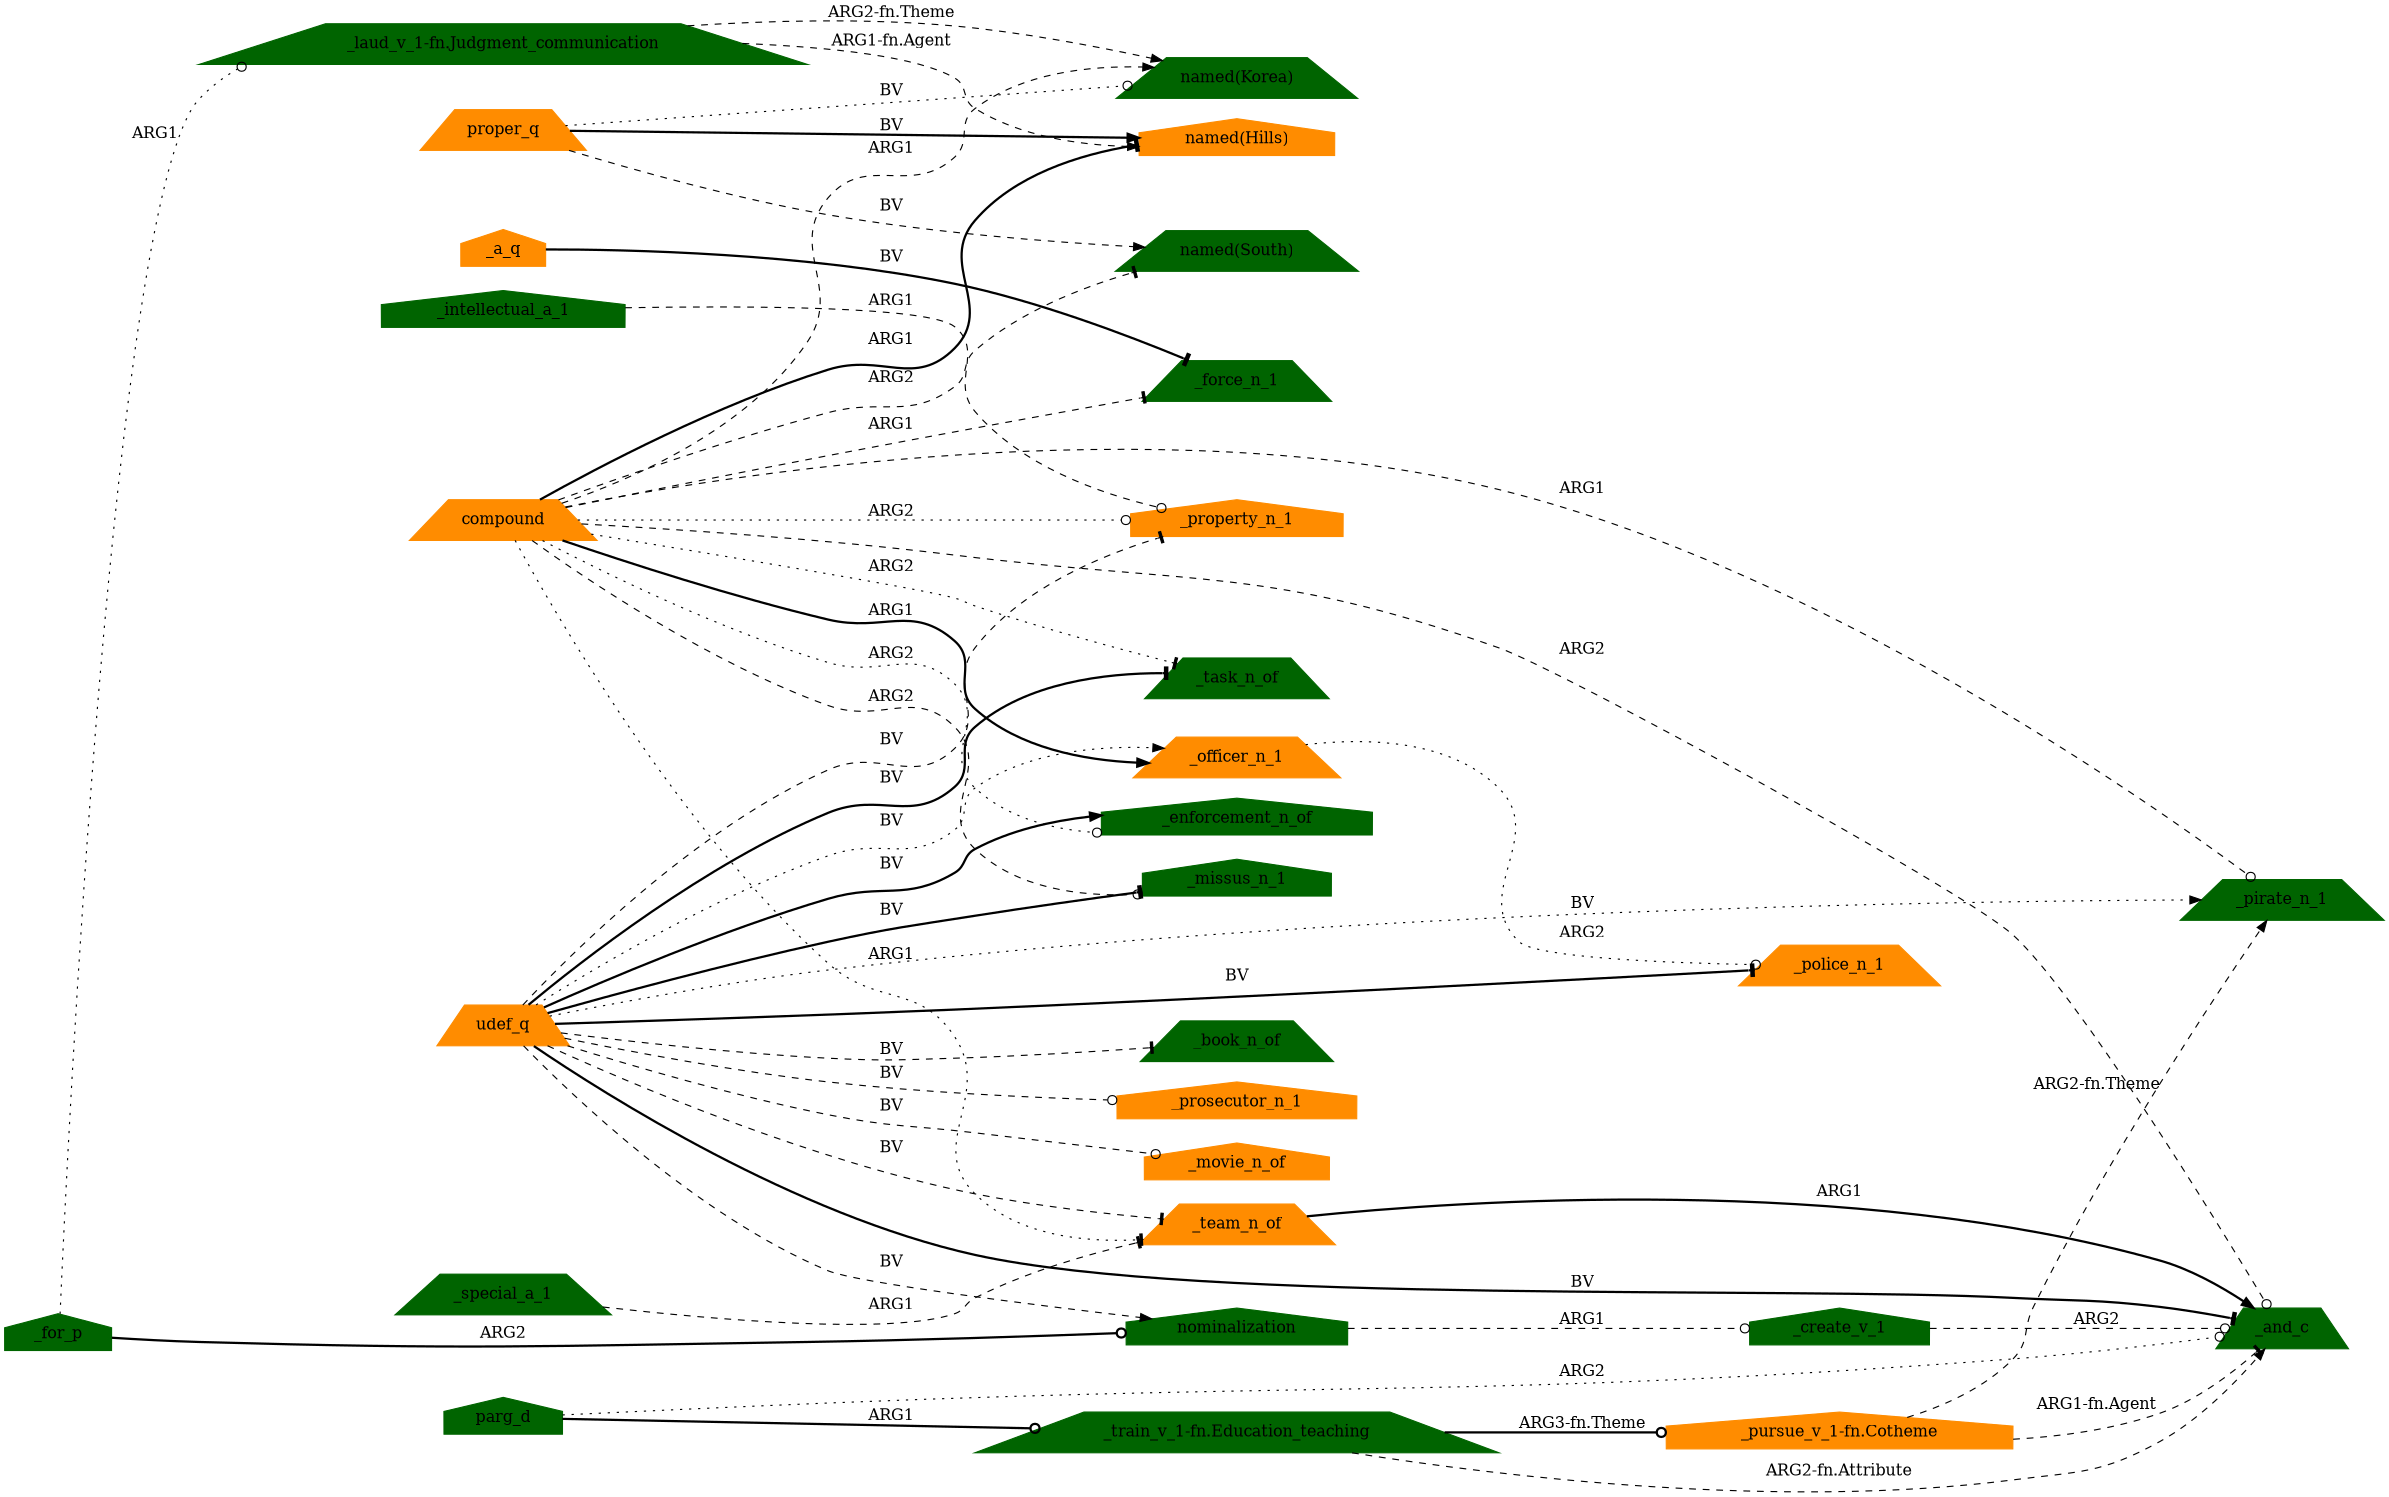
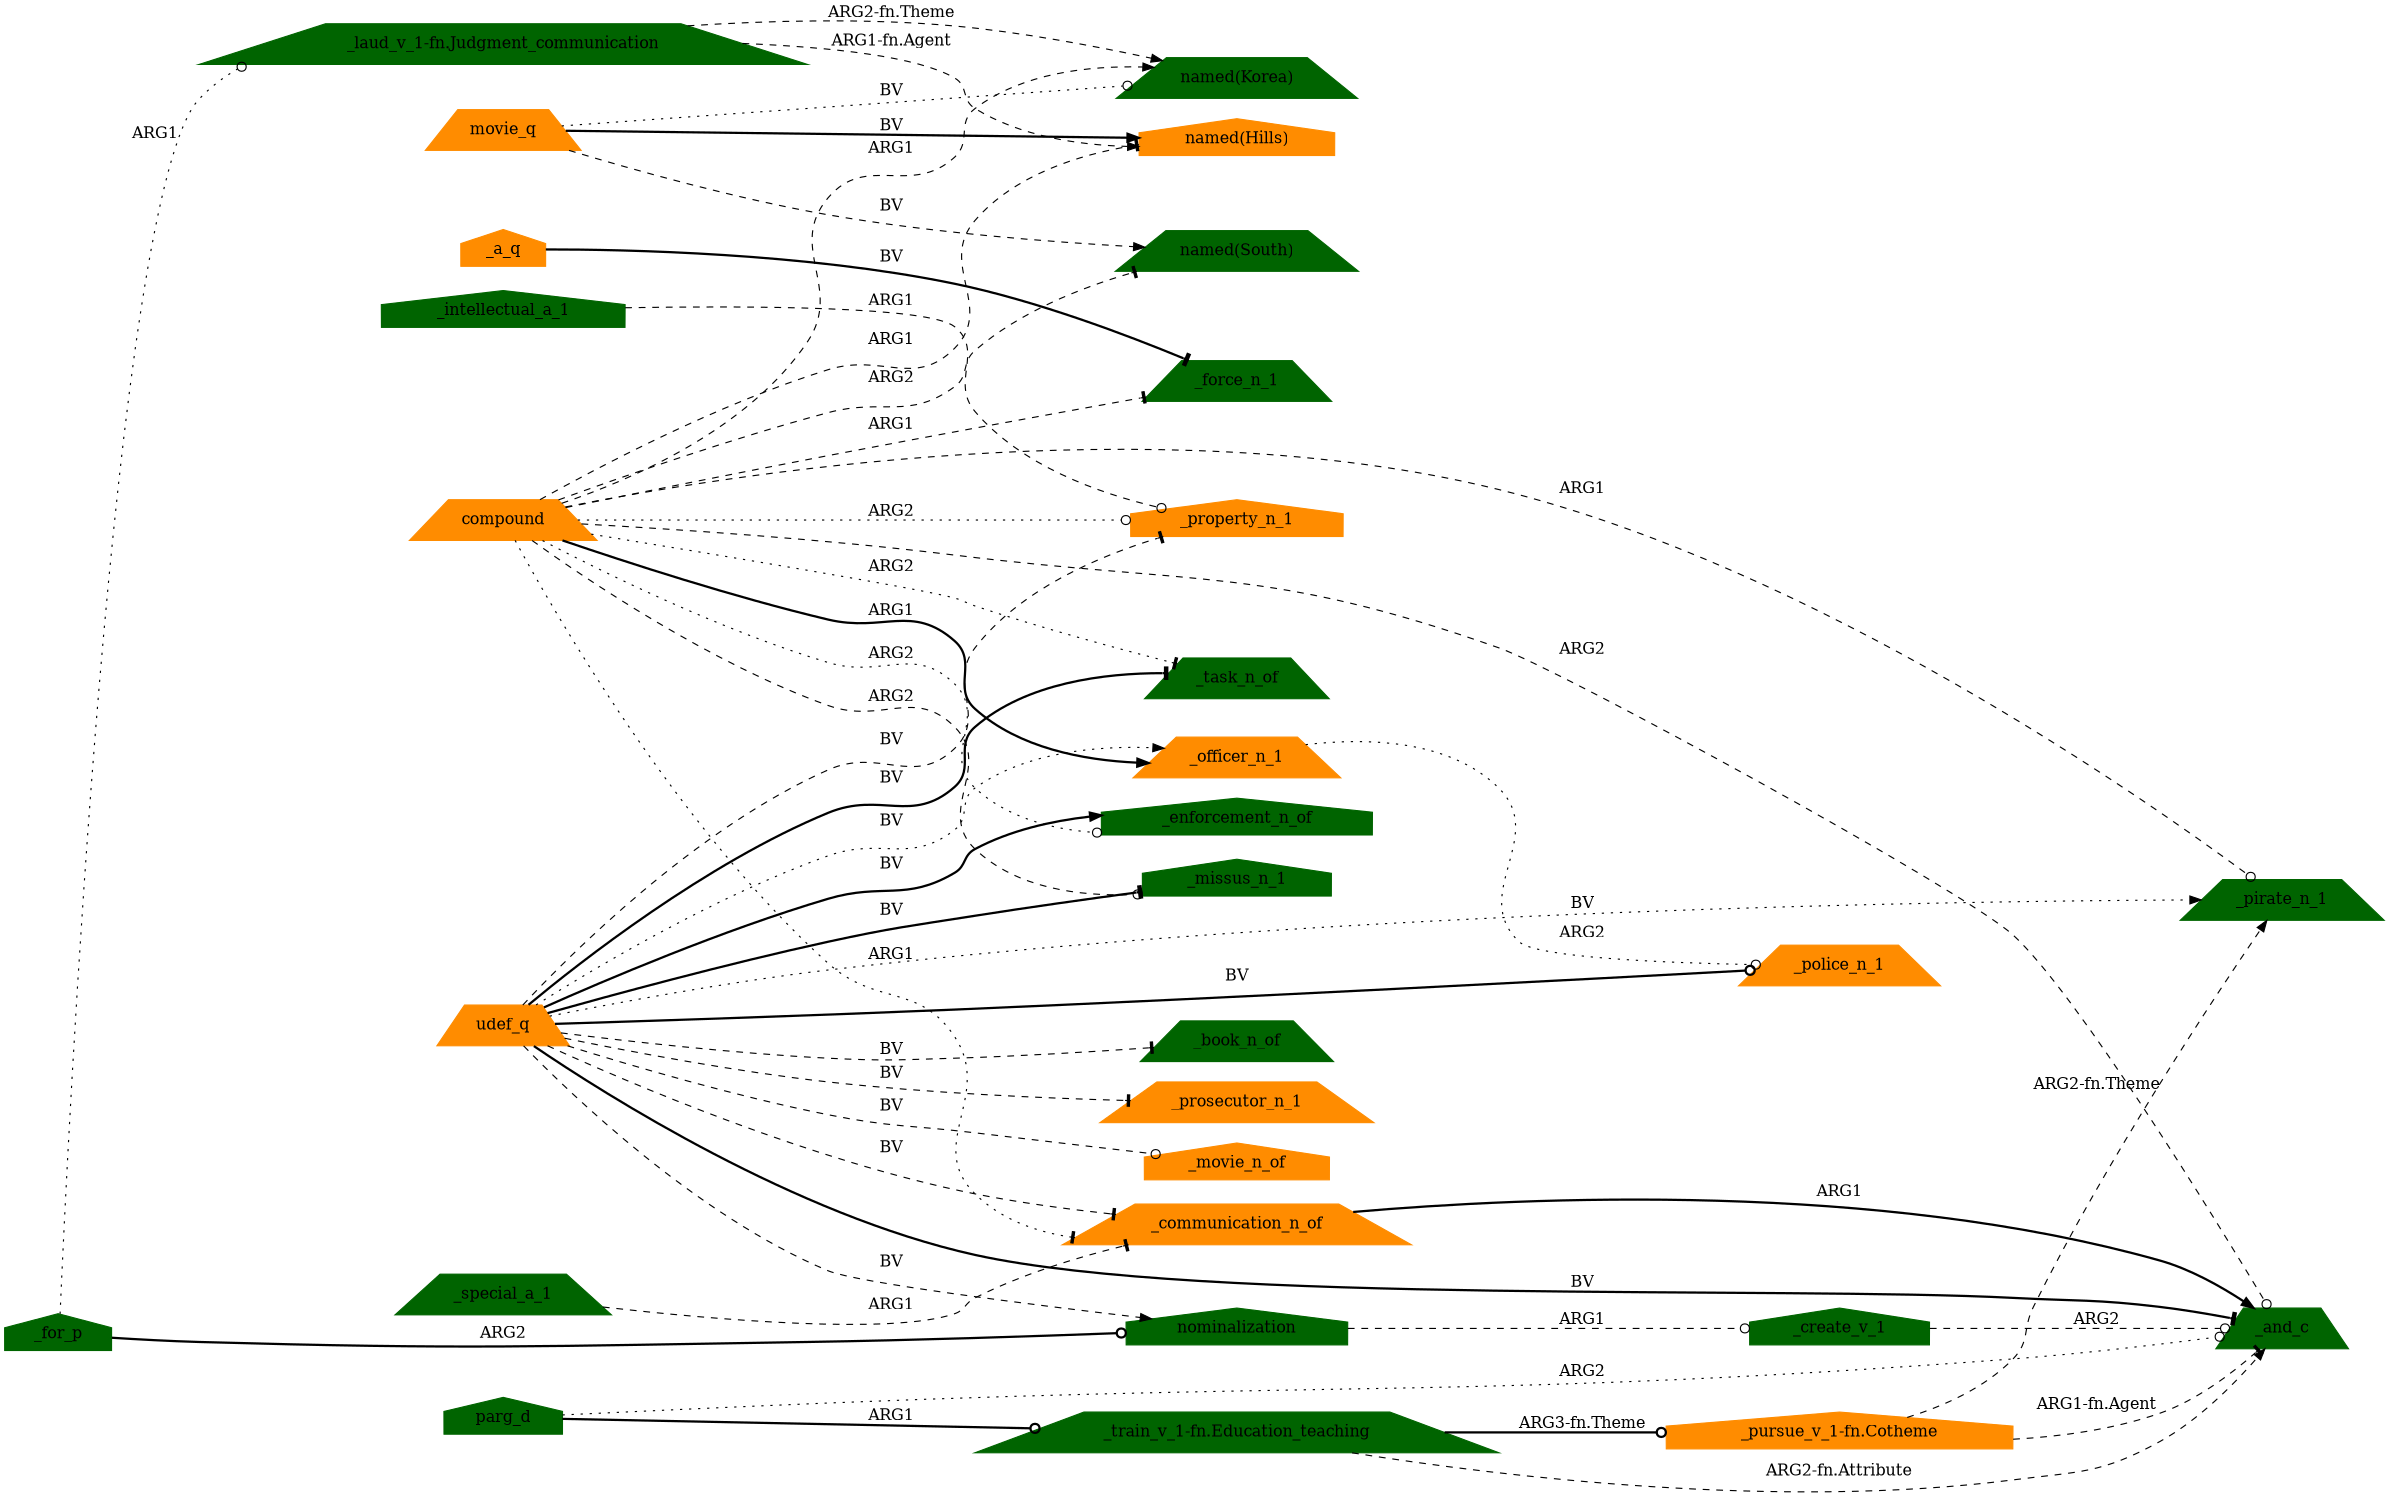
  digraph {
    rankdir=LR
    node [color=darkgreen shape=trapezium style=filled]
    edge [arrowhead=tee style=dashed]
    _a_q [color=darkorange shape=house]
    _force_n_1
    compound [color=darkorange]
    "named(South)"
-   _team_n_of [color=darkorange]
+   _team_n_of [color=darkorange label=_communication_n_of]
    _pirate_n_1
    _task_n_of
    "named(Hills)" [color=darkorange shape=house]
    "named(Korea)"
    _enforcement_n_of [shape=house]
    _missus_n_1 [shape=house]
    _property_n_1 [color=darkorange shape=house]
    _and_c
    _officer_n_1 [color=darkorange]
    _police_n_1 [color=darkorange]
    "_train_v_1-fn.Education_teaching"
    "_pursue_v_1-fn.Cotheme" [color=darkorange shape=house]
    udef_q [color=darkorange]
    _book_n_of
    nominalization [shape=house]
-   _prosecutor_n_1 [color=darkorange shape=house]
+   _prosecutor_n_1 [color=darkorange]
    _movie_n_of [color=darkorange shape=house]
    _create_v_1 [shape=house]
    _for_p [shape=house]
    "_laud_v_1-fn.Judgment_communication"
-   proper_q [color=darkorange]
+   proper_q [color=darkorange label=movie_q]
    _special_a_1
    parg_d [shape=house]
    _intellectual_a_1 [shape=house]
    _a_q -> _force_n_1 [label=BV style=bold]
    compound -> _force_n_1 [label=ARG1]
    compound -> "named(South)" [label=ARG2]
    compound -> _team_n_of [label=ARG1 style=dotted]
    compound -> _pirate_n_1 [arrowhead=odot label=ARG1]
    compound -> _task_n_of [label=ARG2 style=dotted]
-   compound -> "named(Hills)" [label=ARG1 style=bold]
+   compound -> "named(Hills)" [label=ARG1]
    compound -> "named(Korea)" [arrowhead=normal label=ARG1]
    compound -> _enforcement_n_of [arrowhead=odot label=ARG2 style=dotted]
    compound -> _missus_n_1 [arrowhead=odot label=ARG2]
    compound -> _property_n_1 [arrowhead=odot label=ARG2 style=dotted]
    compound -> _and_c [arrowhead=odot label=ARG2]
    compound -> _officer_n_1 [arrowhead=normal label=ARG1 style=bold]
    _team_n_of -> _and_c [arrowhead=normal label=ARG1 style=bold]
    _officer_n_1 -> _police_n_1 [arrowhead=odot label=ARG2 style=dotted]
    "_train_v_1-fn.Education_teaching" -> _and_c [arrowhead=normal label="ARG2-fn.Attribute"]
    "_train_v_1-fn.Education_teaching" -> "_pursue_v_1-fn.Cotheme" [arrowhead=odot label="ARG3-fn.Theme" style=bold]
    "_pursue_v_1-fn.Cotheme" -> _pirate_n_1 [arrowhead=normal label="ARG2-fn.Theme"]
    "_pursue_v_1-fn.Cotheme" -> _and_c [label="ARG1-fn.Agent"]
    udef_q -> _team_n_of [label=BV]
    udef_q -> _pirate_n_1 [arrowhead=normal label=BV style=dotted]
    udef_q -> _task_n_of [label=BV style=bold]
    udef_q -> _enforcement_n_of [arrowhead=normal label=BV style=bold]
    udef_q -> _missus_n_1 [label=BV style=bold]
    udef_q -> _property_n_1 [label=BV]
    udef_q -> _and_c [label=BV style=bold]
    udef_q -> _officer_n_1 [arrowhead=normal label=BV style=dotted]
-   udef_q -> _police_n_1 [label=BV style=bold]
+   udef_q -> _police_n_1 [arrowhead=odot label=BV style=bold]
    udef_q -> _book_n_of [label=BV]
    udef_q -> nominalization [arrowhead=normal label=BV]
-   udef_q -> _prosecutor_n_1 [arrowhead=odot label=BV]
+   udef_q -> _prosecutor_n_1 [label=BV]
    udef_q -> _movie_n_of [arrowhead=odot label=BV]
    nominalization -> _create_v_1 [arrowhead=odot label=ARG1]
    _create_v_1 -> _and_c [arrowhead=odot label=ARG2]
    _for_p -> nominalization [arrowhead=odot label=ARG2 style=bold]
    _for_p -> "_laud_v_1-fn.Judgment_communication" [arrowhead=odot label=ARG1 style=dotted]
    "_laud_v_1-fn.Judgment_communication" -> "named(Hills)" [arrowhead=normal label="ARG1-fn.Agent"]
    "_laud_v_1-fn.Judgment_communication" -> "named(Korea)" [arrowhead=normal label="ARG2-fn.Theme"]
    proper_q -> "named(South)" [arrowhead=normal label=BV]
    proper_q -> "named(Hills)" [arrowhead=normal label=BV style=bold]
    proper_q -> "named(Korea)" [arrowhead=odot label=BV style=dotted]
    _special_a_1 -> _team_n_of [label=ARG1]
    parg_d -> _and_c [arrowhead=odot label=ARG2 style=dotted]
    parg_d -> "_train_v_1-fn.Education_teaching" [arrowhead=odot label=ARG1 style=bold]
    _intellectual_a_1 -> _property_n_1 [arrowhead=odot label=ARG1]
  }
